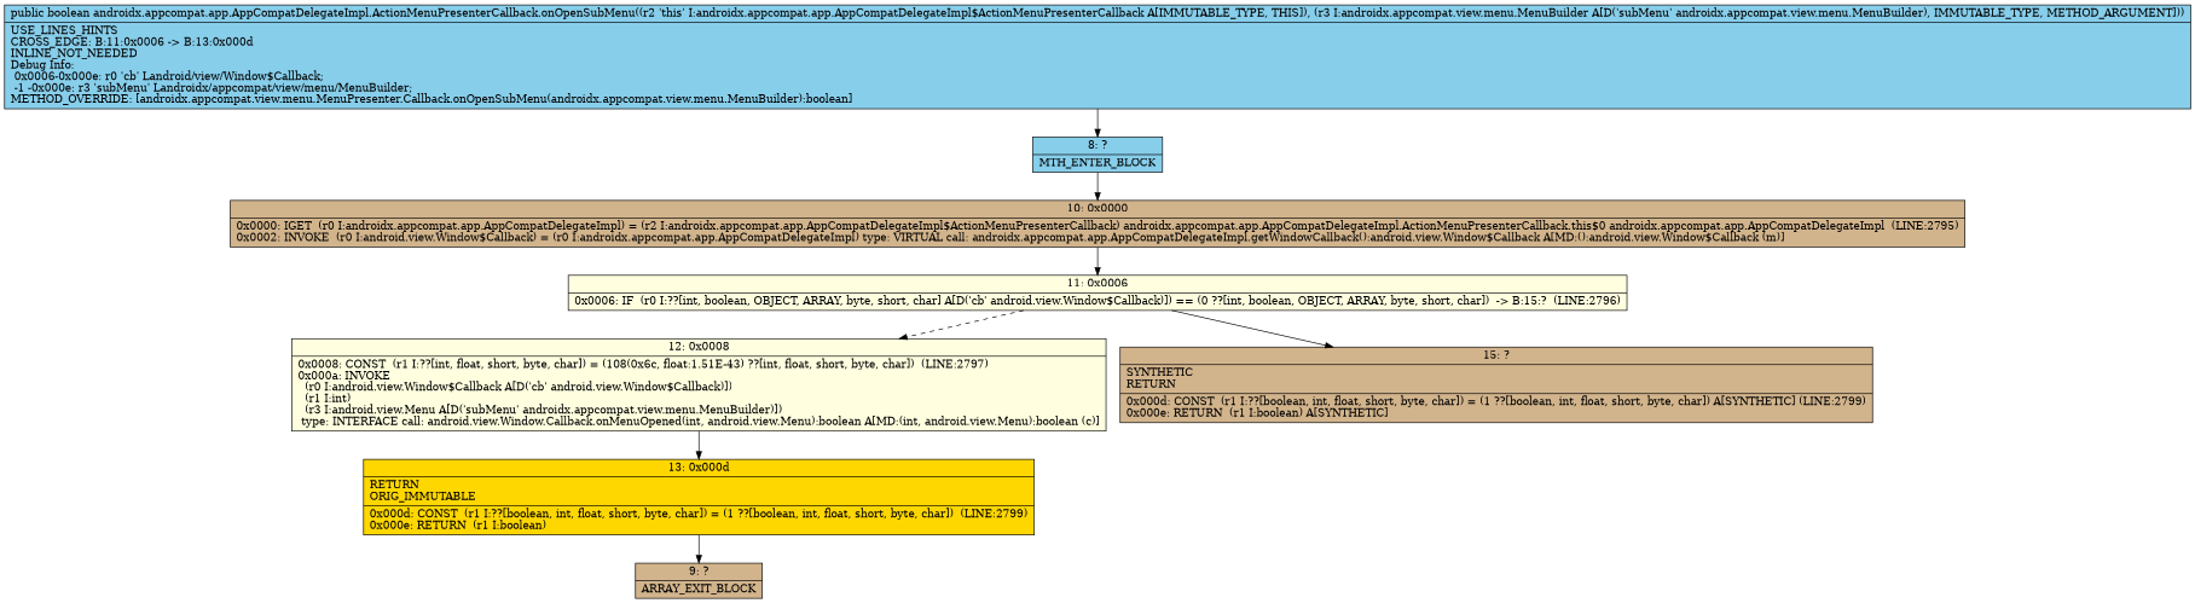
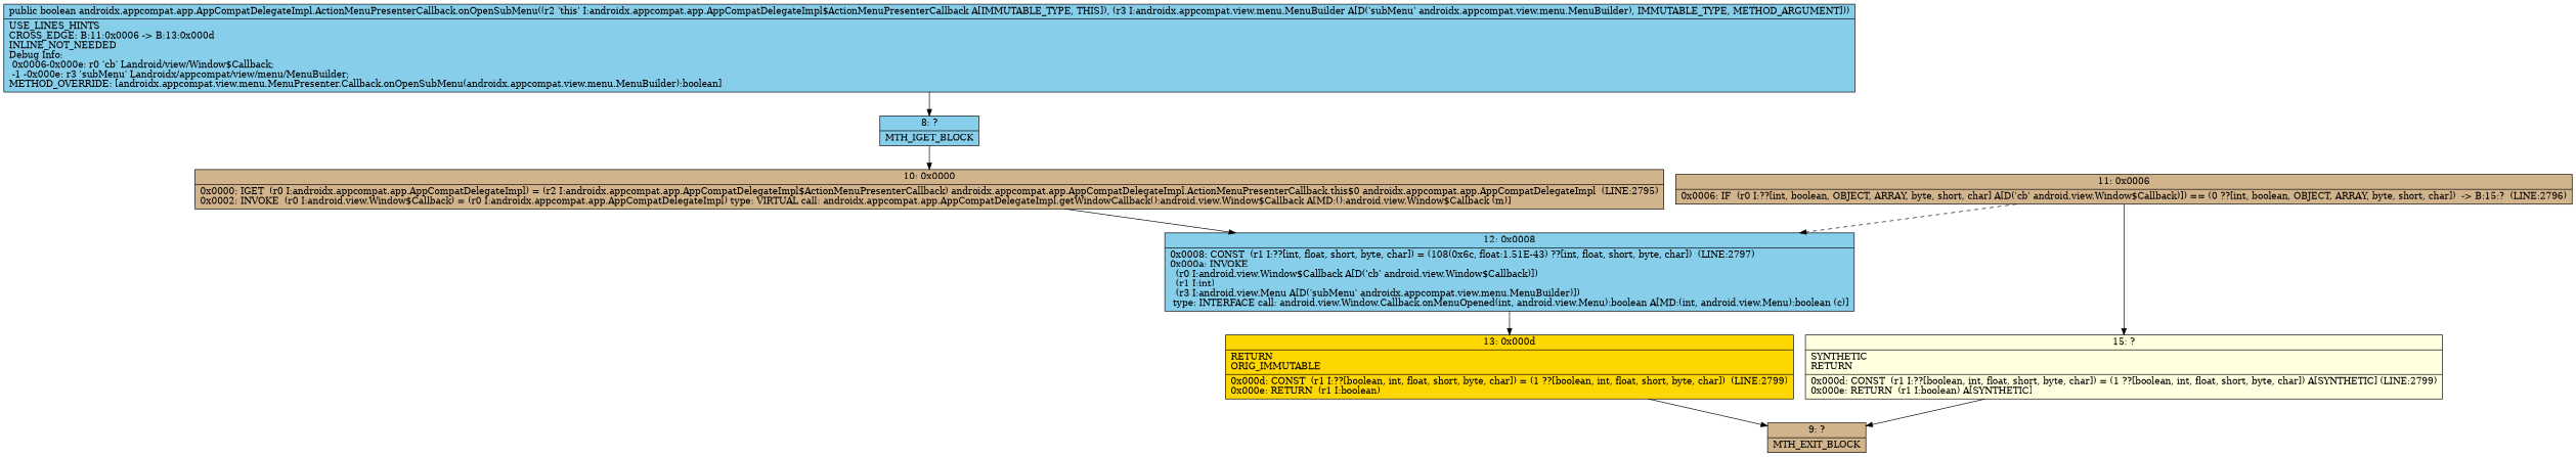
  digraph {
    node [fillcolor=tan shape=record style=filled]
-   n1 [fillcolor=skyblue label="{8\:\ ?|MTH_ENTER_BLOCK\l}"]
+   n1 [fillcolor=skyblue label="{8\:\ ?|MTH_IGET_BLOCK\l}"]
    n2 [label="{10\:\ 0x0000|0x0000: IGET  (r0 I:androidx.appcompat.app.AppCompatDelegateImpl) = (r2 I:androidx.appcompat.app.AppCompatDelegateImpl$ActionMenuPresenterCallback) androidx.appcompat.app.AppCompatDelegateImpl.ActionMenuPresenterCallback.this$0 androidx.appcompat.app.AppCompatDelegateImpl  (LINE:2795)\l0x0002: INVOKE  (r0 I:android.view.Window$Callback) = (r0 I:androidx.appcompat.app.AppCompatDelegateImpl) type: VIRTUAL call: androidx.appcompat.app.AppCompatDelegateImpl.getWindowCallback():android.view.Window$Callback A[MD:():android.view.Window$Callback (m)]\l}"]
-   n3 [fillcolor=lightyellow label="{11\:\ 0x0006|0x0006: IF  (r0 I:??[int, boolean, OBJECT, ARRAY, byte, short, char] A[D('cb' android.view.Window$Callback)]) == (0 ??[int, boolean, OBJECT, ARRAY, byte, short, char])  \-\> B:15:?  (LINE:2796)\l}"]
-   n4 [fillcolor=lightyellow label="{12\:\ 0x0008|0x0008: CONST  (r1 I:??[int, float, short, byte, char]) = (108(0x6c, float:1.51E\-43) ??[int, float, short, byte, char])  (LINE:2797)\l0x000a: INVOKE  \l  (r0 I:android.view.Window$Callback A[D('cb' android.view.Window$Callback)])\l  (r1 I:int)\l  (r3 I:android.view.Menu A[D('subMenu' androidx.appcompat.view.menu.MenuBuilder)])\l type: INTERFACE call: android.view.Window.Callback.onMenuOpened(int, android.view.Menu):boolean A[MD:(int, android.view.Menu):boolean (c)]\l}"]
-   n5 [label="{15\:\ ?|SYNTHETIC\lRETURN\l|0x000d: CONST  (r1 I:??[boolean, int, float, short, byte, char]) = (1 ??[boolean, int, float, short, byte, char]) A[SYNTHETIC] (LINE:2799)\l0x000e: RETURN  (r1 I:boolean) A[SYNTHETIC]\l}"]
+   n3 [label="{11\:\ 0x0006|0x0006: IF  (r0 I:??[int, boolean, OBJECT, ARRAY, byte, short, char] A[D('cb' android.view.Window$Callback)]) == (0 ??[int, boolean, OBJECT, ARRAY, byte, short, char])  \-\> B:15:?  (LINE:2796)\l}"]
+   n4 [fillcolor=skyblue label="{12\:\ 0x0008|0x0008: CONST  (r1 I:??[int, float, short, byte, char]) = (108(0x6c, float:1.51E\-43) ??[int, float, short, byte, char])  (LINE:2797)\l0x000a: INVOKE  \l  (r0 I:android.view.Window$Callback A[D('cb' android.view.Window$Callback)])\l  (r1 I:int)\l  (r3 I:android.view.Menu A[D('subMenu' androidx.appcompat.view.menu.MenuBuilder)])\l type: INTERFACE call: android.view.Window.Callback.onMenuOpened(int, android.view.Menu):boolean A[MD:(int, android.view.Menu):boolean (c)]\l}"]
+   n5 [fillcolor=lightyellow label="{15\:\ ?|SYNTHETIC\lRETURN\l|0x000d: CONST  (r1 I:??[boolean, int, float, short, byte, char]) = (1 ??[boolean, int, float, short, byte, char]) A[SYNTHETIC] (LINE:2799)\l0x000e: RETURN  (r1 I:boolean) A[SYNTHETIC]\l}"]
    n6 [fillcolor=gold label="{13\:\ 0x000d|RETURN\lORIG_IMMUTABLE\l|0x000d: CONST  (r1 I:??[boolean, int, float, short, byte, char]) = (1 ??[boolean, int, float, short, byte, char])  (LINE:2799)\l0x000e: RETURN  (r1 I:boolean) \l}"]
-   n7 [label="{9\:\ ?|ARRAY_EXIT_BLOCK\l}"]
+   n7 [label="{9\:\ ?|MTH_EXIT_BLOCK\l}"]
    n8 [fillcolor=skyblue label="{public boolean androidx.appcompat.app.AppCompatDelegateImpl.ActionMenuPresenterCallback.onOpenSubMenu((r2 'this' I:androidx.appcompat.app.AppCompatDelegateImpl$ActionMenuPresenterCallback A[IMMUTABLE_TYPE, THIS]), (r3 I:androidx.appcompat.view.menu.MenuBuilder A[D('subMenu' androidx.appcompat.view.menu.MenuBuilder), IMMUTABLE_TYPE, METHOD_ARGUMENT]))  | USE_LINES_HINTS\lCROSS_EDGE: B:11:0x0006 \-\> B:13:0x000d\lINLINE_NOT_NEEDED\lDebug Info:\l  0x0006\-0x000e: r0 'cb' Landroid\/view\/Window$Callback;\l  \-1 \-0x000e: r3 'subMenu' Landroidx\/appcompat\/view\/menu\/MenuBuilder;\lMETHOD_OVERRIDE: [androidx.appcompat.view.menu.MenuPresenter.Callback.onOpenSubMenu(androidx.appcompat.view.menu.MenuBuilder):boolean]\l}"]
    n1 -> n2
-   n2 -> n3
+   n2 -> n4
    n3 -> n4 [style=dashed]
    n3 -> n5
    n4 -> n6
+   n5 -> n7
    n6 -> n7
    n8 -> n1
  }
